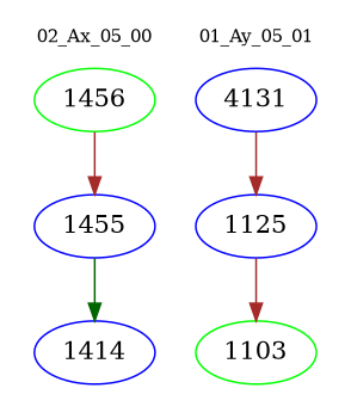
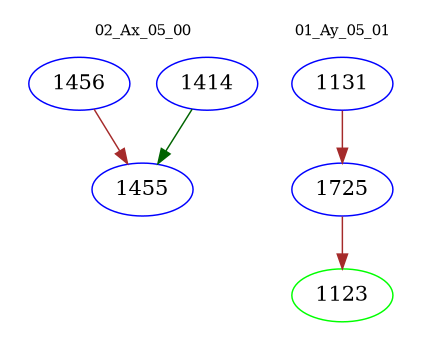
  digraph {
    node [color=blue]
    edge [color=brown]
    n1 [label=1455]
    n2 [label=1414]
-   n3 [color=green label=1456]
-   n4 [label=1125]
-   n5 [color=green label=1103]
-   n6 [label=4131]
+   n3 [label=1456]
+   n4 [label=1725]
+   n5 [color=green label=1123]
+   n6 [label=1131]
    subgraph cluster_1 {
      color=white
      fontsize=10
      label="02_Ax_05_00"
      n1
      n2
      n3
    }
    subgraph cluster_2 {
      color=white
      fontsize=10
      label="01_Ay_05_01"
      n4
      n5
      n6
    }
-   n1 -> n2 [color=darkgreen]
+   n2 -> n1 [color=darkgreen]
    n3 -> n1
    n4 -> n5
    n6 -> n4
  }
